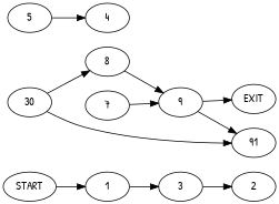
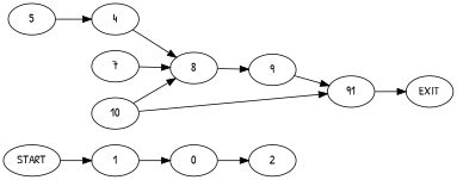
  digraph {
    fontname="Patrick Hand"
    rankdir=LR
    node [fontname="Patrick Hand"]
    edge [fontname="Patrick Hand"]
    n1 [label=START]
    1
-   3
+   3 [label=0]
    n4 [label=EXIT]
    2
    4
    8
    5
    7
    9
    n11 [label=91]
-   10 [label=30]
+   10
    n1 -> 1
    1 -> 3
    3 -> 2
+   4 -> 8
    8 -> 9
    5 -> 4
-   7 -> 9
+   7 -> 8
    9 -> n11
-   9 -> n4
+   n11 -> n4
    10 -> 8
    10 -> n11
  }
